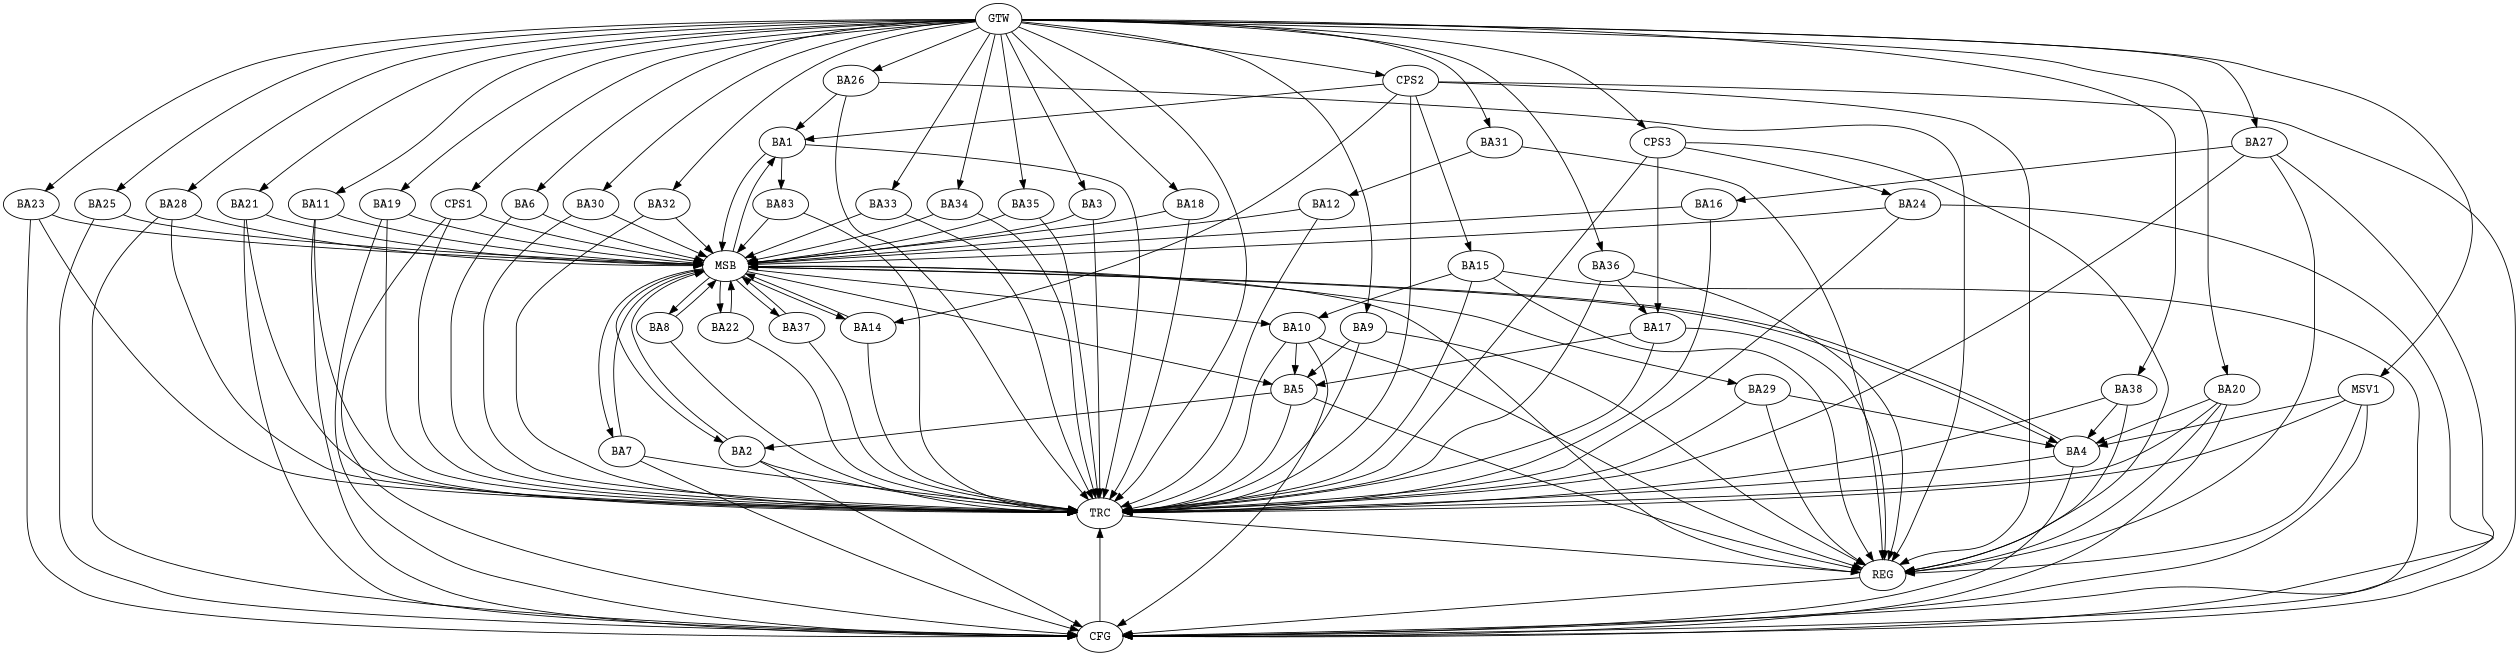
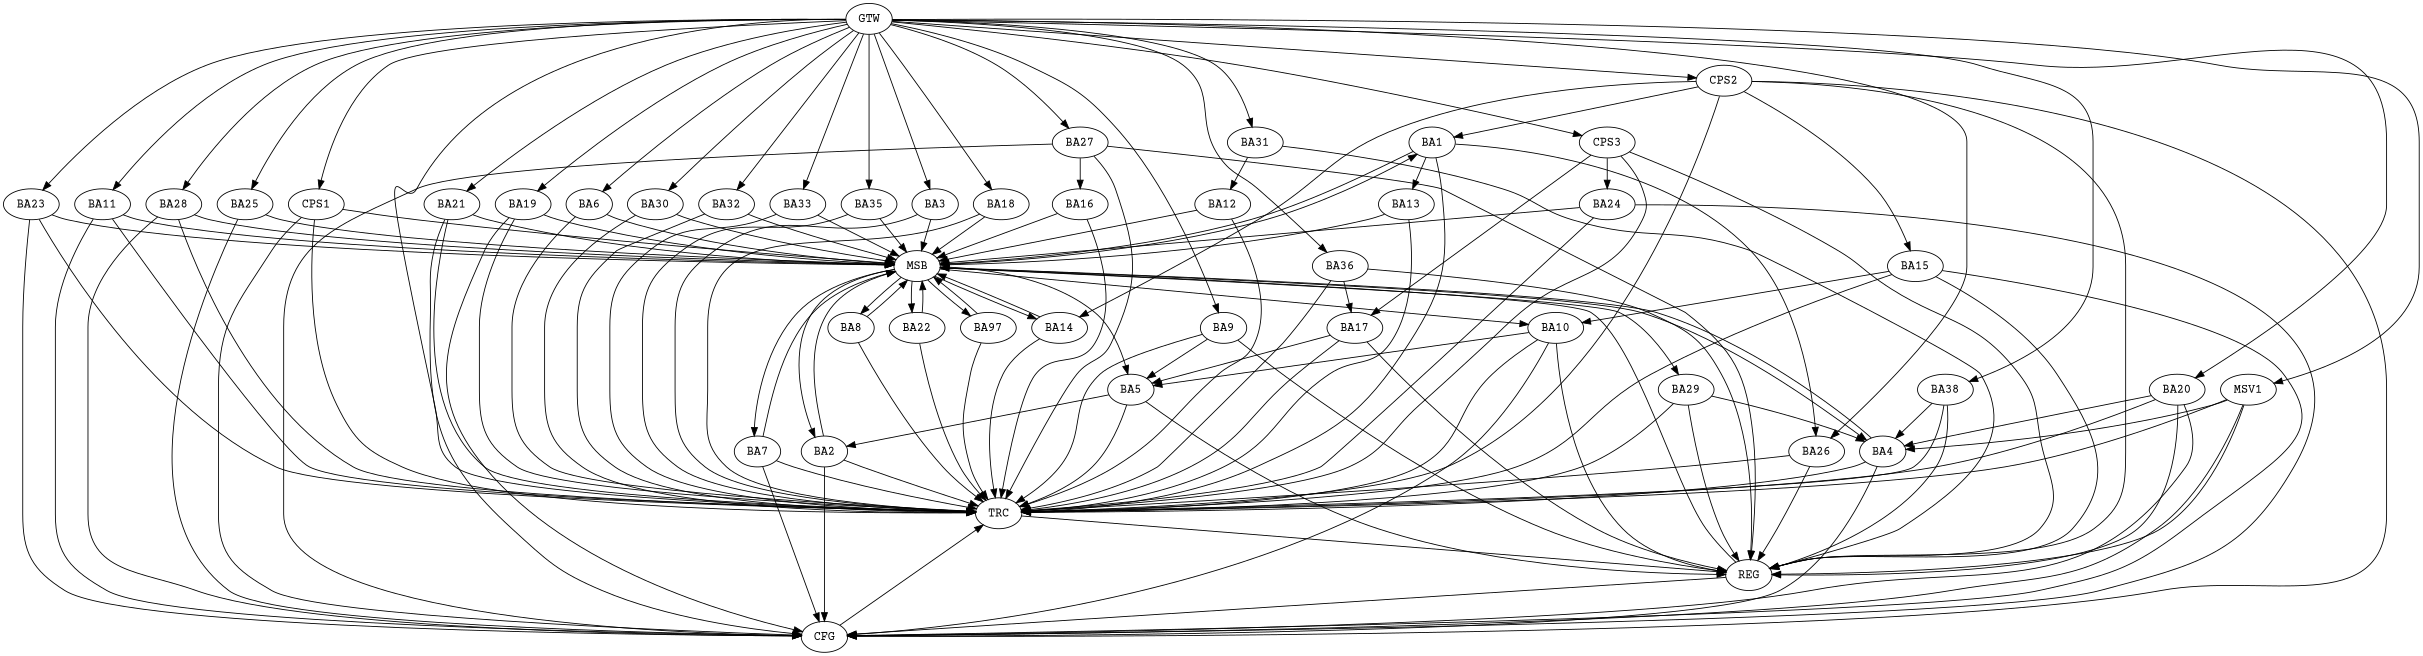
  strict digraph {
    fontname="Courier Prime"
    node [fontname="Courier Prime"]
    edge [fontname="Courier Prime"]
    n1 [label=BA1]
    n2 [label=MSB]
    n3 [label=TRC]
-   n4 [label=BA83]
+   n4 [label=BA13]
    n5 [label=BA2]
    n6 [label=BA4]
    n7 [label=BA5]
    n8 [label=BA7]
    n9 [label=BA8]
    n10 [label=BA10]
    n11 [label=BA14]
    n12 [label=BA22]
    n13 [label=BA29]
-   n14 [label=BA37]
+   n14 [label=BA97]
    n15 [label=REG]
    n16 [label=CFG]
    n17 [label=BA3]
    n18 [label=BA6]
    n19 [label=BA9]
    n20 [label=BA11]
    n21 [label=BA12]
    n22 [label=BA15]
    n23 [label=BA16]
    n24 [label=BA17]
    n25 [label=BA18]
    n26 [label=BA19]
    n27 [label=BA20]
    n28 [label=BA21]
    n29 [label=BA23]
    n30 [label=BA24]
    n31 [label=BA25]
    n32 [label=BA26]
    n33 [label=BA27]
    n34 [label=BA28]
    n35 [label=BA30]
    n36 [label=BA31]
    n37 [label=BA32]
    n38 [label=BA33]
-   n39 [label=BA34]
    n40 [label=BA35]
    n41 [label=BA36]
    n42 [label=BA38]
    n43 [label=CPS1]
    n44 [label=CPS2]
    n45 [label=CPS3]
    n46 [label=GTW]
    n47 [label=MSV1]
    n1 -> n2
    n1 -> n3
    n1 -> n4
    n2 -> n1
    n2 -> n5
    n2 -> n6
    n2 -> n7
    n2 -> n8
    n2 -> n9
    n2 -> n10
    n2 -> n11
    n2 -> n12
    n2 -> n13
    n2 -> n14
    n3 -> n15
    n4 -> n2
    n4 -> n3
    n5 -> n2
    n5 -> n3
    n5 -> n16
    n6 -> n2
    n6 -> n3
    n6 -> n16
    n7 -> n3
    n7 -> n5
    n7 -> n15
    n8 -> n2
    n8 -> n3
    n8 -> n16
    n9 -> n2
    n9 -> n3
    n10 -> n3
    n10 -> n7
    n10 -> n15
    n10 -> n16
    n11 -> n2
    n11 -> n3
    n12 -> n2
    n12 -> n3
    n13 -> n3
    n13 -> n6
    n13 -> n15
    n14 -> n2
    n14 -> n3
    n15 -> n2
    n15 -> n16
    n16 -> n3
    n17 -> n2
    n17 -> n3
    n18 -> n2
    n18 -> n3
    n19 -> n3
    n19 -> n7
    n19 -> n15
    n20 -> n2
    n20 -> n3
    n20 -> n16
    n21 -> n2
    n21 -> n3
    n22 -> n3
    n22 -> n10
    n22 -> n15
    n22 -> n16
    n23 -> n2
    n23 -> n3
    n24 -> n3
    n24 -> n7
    n24 -> n15
    n25 -> n2
    n25 -> n3
    n26 -> n2
    n26 -> n3
    n26 -> n16
    n27 -> n3
    n27 -> n6
    n27 -> n15
    n27 -> n16
    n28 -> n2
    n28 -> n3
    n28 -> n16
    n29 -> n2
    n29 -> n3
    n29 -> n16
    n30 -> n2
    n30 -> n3
    n30 -> n16
    n31 -> n2
    n31 -> n16
-   n32 -> n1
+   n1 -> n32
    n32 -> n3
    n32 -> n15
    n33 -> n3
    n33 -> n15
    n33 -> n16
    n33 -> n23
    n34 -> n2
    n34 -> n3
    n34 -> n16
    n35 -> n2
    n35 -> n3
    n36 -> n15
    n36 -> n21
    n37 -> n2
    n37 -> n3
    n38 -> n2
    n38 -> n3
-   n39 -> n2
-   n39 -> n3
    n40 -> n2
    n40 -> n3
    n41 -> n3
    n41 -> n15
    n41 -> n24
    n42 -> n3
    n42 -> n6
    n42 -> n15
    n43 -> n2
    n43 -> n3
    n43 -> n16
    n44 -> n1
    n44 -> n3
    n44 -> n11
    n44 -> n15
    n44 -> n16
    n44 -> n22
    n45 -> n3
    n45 -> n15
    n45 -> n24
    n45 -> n30
    n46 -> n3
    n46 -> n17
    n46 -> n18
    n46 -> n19
    n46 -> n20
    n46 -> n25
    n46 -> n26
    n46 -> n27
    n46 -> n28
    n46 -> n29
    n46 -> n31
    n46 -> n32
    n46 -> n33
    n46 -> n34
    n46 -> n35
    n46 -> n36
    n46 -> n37
    n46 -> n38
-   n46 -> n39
    n46 -> n40
    n46 -> n41
    n46 -> n42
    n46 -> n43
    n46 -> n44
    n46 -> n45
    n46 -> n47
    n47 -> n3
    n47 -> n6
    n47 -> n15
    n47 -> n16
  }
